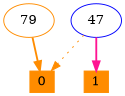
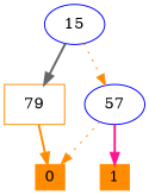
  digraph {
    node [color=darkorange]
    edge [color=darkorange style=bold]
    n1 [height=0.3 label=0 shape=box style=filled width=0.3]
    n2 [height=0.3 label=1 shape=box style=filled width=0.3]
-   n4 [label=79]
-   n5 [color=blue label=47]
+   n3 [color=blue label=15]
+   n4 [label=79 shape=box]
+   n5 [color=blue label=57]
+   n3 -> n4 [color=gray40]
+   n3 -> n5 [style=dotted]
    n4 -> n1
    n5 -> n1 [style=dotted]
    n5 -> n2 [color=deeppink]
  }
